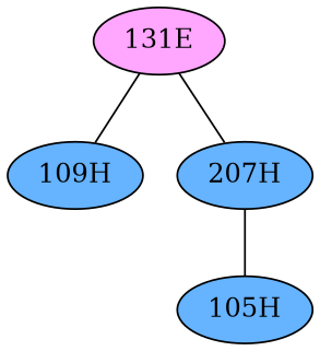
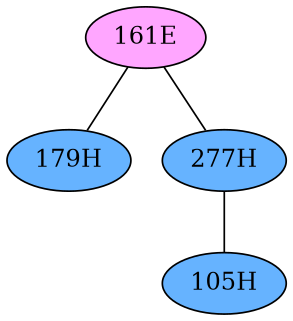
  graph {
    node [fillcolor="#66B3FF" style=radial]
    edge [penwidth=1]
-   "161E" [fillcolor="#FFA6FF" label="131E"]
-   "109H"
-   "207H"
+   "161E" [fillcolor="#FFA6FF"]
+   "109H" [label="179H"]
+   "207H" [label="277H"]
    "105H"
    "161E" -- "109H"
    "161E" -- "207H"
    "207H" -- "105H"
  }
